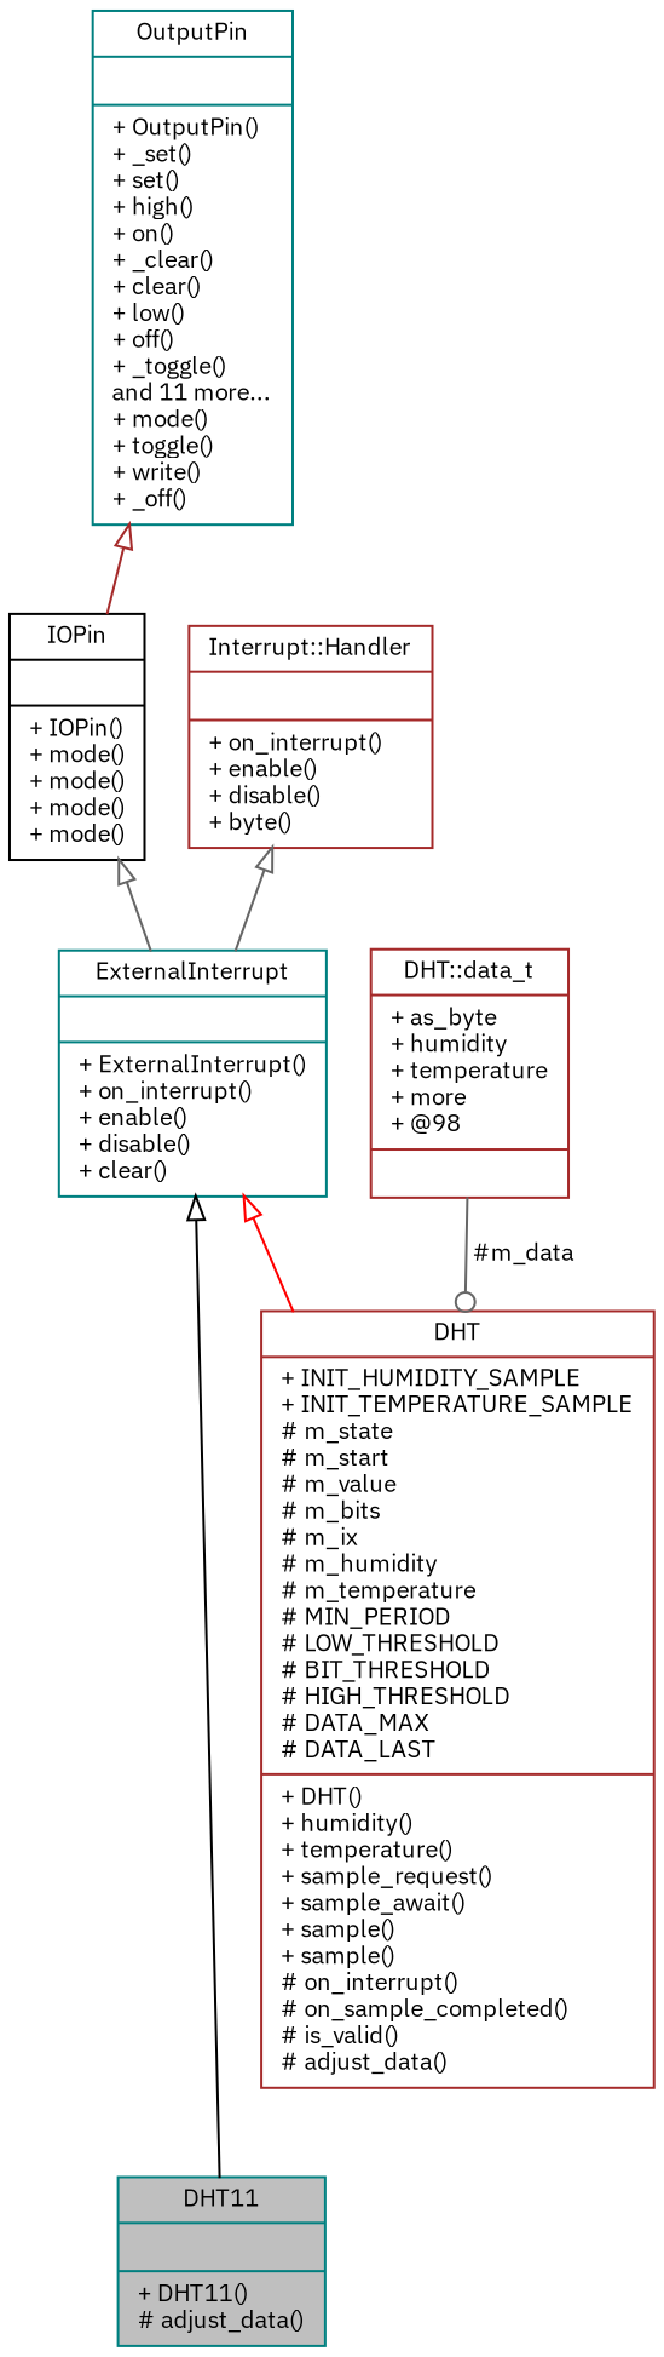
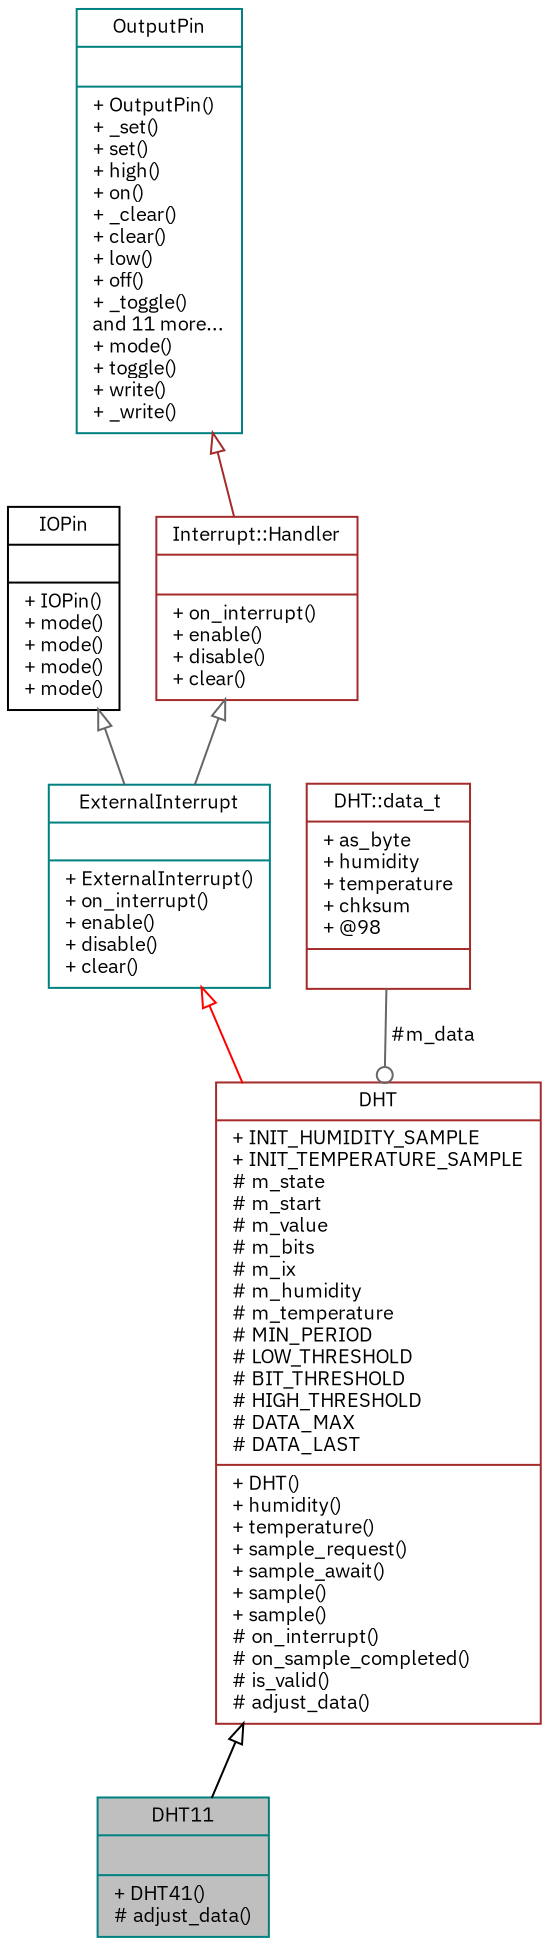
  digraph {
    fontname="IBM Plex Sans"
    node [color=teal fillcolor=white fontname="IBM Plex Sans" fontsize=10 shape=record style=filled]
    edge [arrowtail=onormal color=gray40 dir=back fontname="IBM Plex Sans" fontsize=10 labelfontname=Helvetica labelfontsize=10 style=solid]
-   n1 [fillcolor=grey75 fontcolor=black height=0.2 label="{DHT11\n||+ DHT11()\l# adjust_data()\l}" width=0.4]
+   n1 [fillcolor=grey75 fontcolor=black height=0.2 label="{DHT11\n||+ DHT41()\l# adjust_data()\l}" width=0.4]
    n2 [color=brown height=0.2 label="{DHT\n|+ INIT_HUMIDITY_SAMPLE\l+ INIT_TEMPERATURE_SAMPLE\l# m_state\l# m_start\l# m_value\l# m_bits\l# m_ix\l# m_humidity\l# m_temperature\l# MIN_PERIOD\l# LOW_THRESHOLD\l# BIT_THRESHOLD\l# HIGH_THRESHOLD\l# DATA_MAX\l# DATA_LAST\l|+ DHT()\l+ humidity()\l+ temperature()\l+ sample_request()\l+ sample_await()\l+ sample()\l+ sample()\l# on_interrupt()\l# on_sample_completed()\l# is_valid()\l# adjust_data()\l}" width=0.4]
    n3 [height=0.2 label="{ExternalInterrupt\n||+ ExternalInterrupt()\l+ on_interrupt()\l+ enable()\l+ disable()\l+ clear()\l}" width=0.4]
    n4 [color=black height=0.2 label="{IOPin\n||+ IOPin()\l+ mode()\l+ mode()\l+ mode()\l+ mode()\l}" width=0.4]
-   n5 [height=0.2 label="{OutputPin\n||+ OutputPin()\l+ _set()\l+ set()\l+ high()\l+ on()\l+ _clear()\l+ clear()\l+ low()\l+ off()\l+ _toggle()\land 11 more...\l+ mode()\l+ toggle()\l+ write()\l+ _off()\l}" width=0.4]
-   n6 [color=brown height=0.2 label="{Interrupt::Handler\n||+ on_interrupt()\l+ enable()\l+ disable()\l+ byte()\l}" width=0.4]
-   n7 [color=brown height=0.2 label="{DHT::data_t\n|+ as_byte\l+ humidity\l+ temperature\l+ more\l+ @98\l|}" width=0.4]
-   n3 -> n1 [color=black]
+   n5 [height=0.2 label="{OutputPin\n||+ OutputPin()\l+ _set()\l+ set()\l+ high()\l+ on()\l+ _clear()\l+ clear()\l+ low()\l+ off()\l+ _toggle()\land 11 more...\l+ mode()\l+ toggle()\l+ write()\l+ _write()\l}" width=0.4]
+   n6 [color=brown height=0.2 label="{Interrupt::Handler\n||+ on_interrupt()\l+ enable()\l+ disable()\l+ clear()\l}" width=0.4]
+   n7 [color=brown height=0.2 label="{DHT::data_t\n|+ as_byte\l+ humidity\l+ temperature\l+ chksum\l+ @98\l|}" width=0.4]
+   n2 -> n1 [color=black]
    n3 -> n2 [color=red]
    n4 -> n3
-   n5 -> n4 [color=brown]
+   n5 -> n6 [color=brown]
    n6 -> n3
    n7 -> n2 [arrowhead=odot label=" #m_data" arrowtail="" dir=""]
  }
